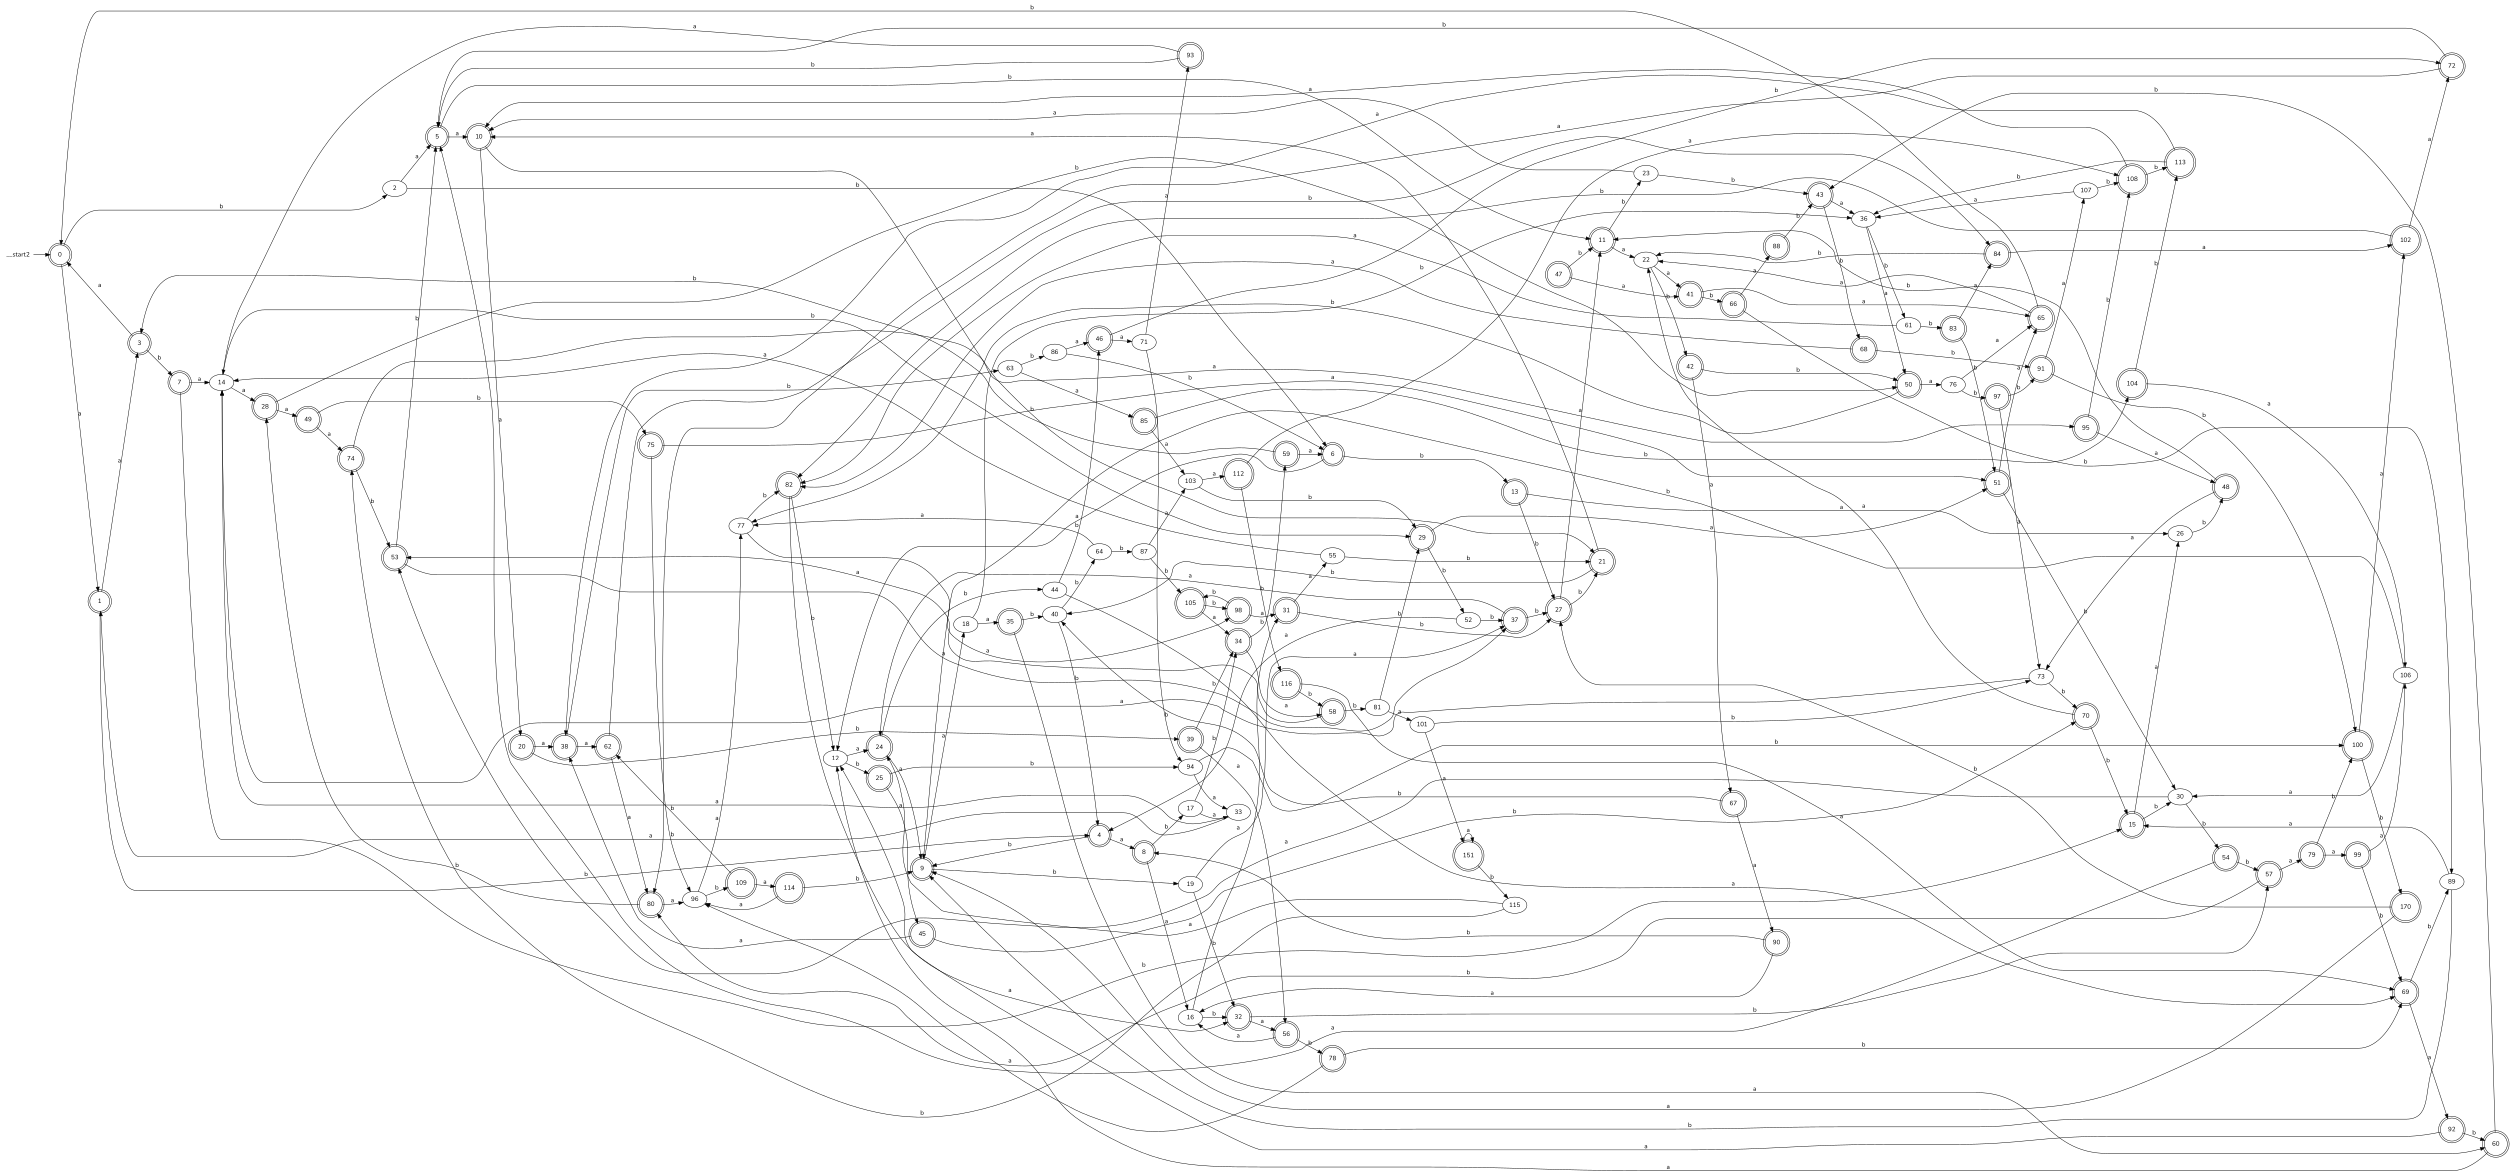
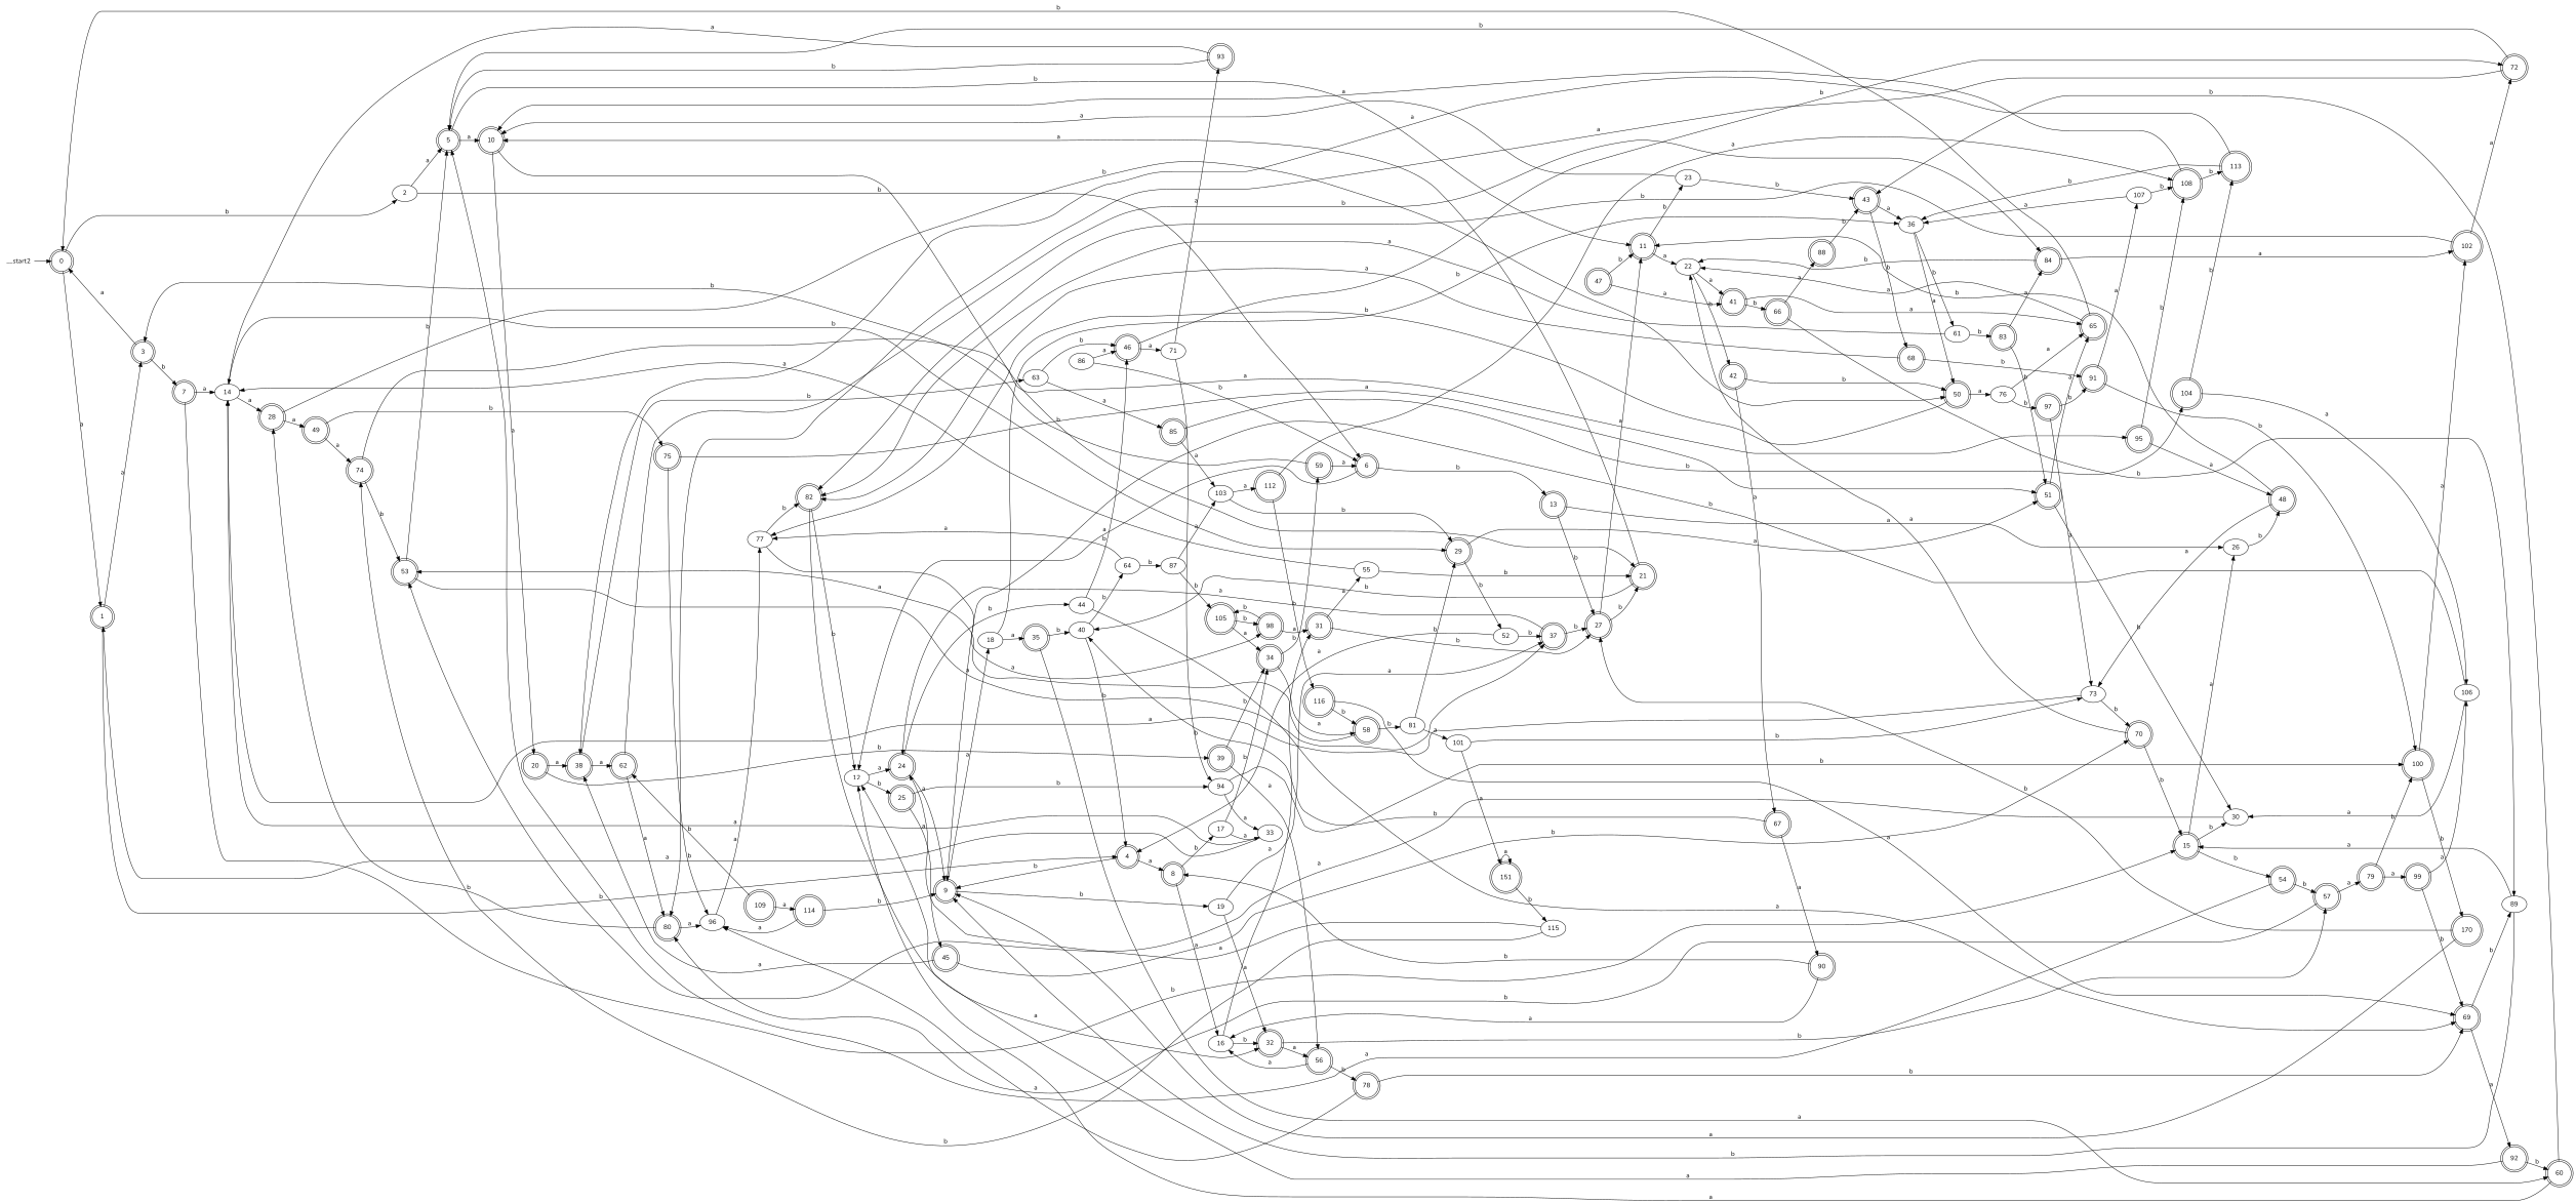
  digraph {
    fontname=Nunito
    rankdir=LR
    node [fontname=Nunito shape=doublecircle]
    edge [fontname=Nunito]
    n1 [label=__start2 shape=none]
    0
    1
    2 [shape=""]
    3
    4
    5
    6
    7
    8
    9
    10
    11
    12 [shape=""]
    13
    14 [shape=""]
    15
    16 [shape=""]
    17 [shape=""]
    18 [shape=""]
    19 [shape=""]
    20
    21
    22 [shape=""]
    23 [shape=""]
    24
    25
    26 [shape=""]
    27
    28
    29
    30 [shape=""]
    31
    32
    33 [shape=""]
    34
    35
    36 [shape=""]
    37
    38
    39
    40 [shape=""]
    41
    42
    43
    44 [shape=""]
    45
    94 [shape=""]
    48
    49
    50
    51
    52 [shape=""]
    53
    54
    55 [shape=""]
    56
    57
    58
    59
    60
    61 [shape=""]
    62
    63 [shape=""]
    64 [shape=""]
    65
    66
    67
    68
    46
    69
    70
    71 [shape=""]
    72
    47
    73 [shape=""]
    74
    75
    76 [shape=""]
    77 [shape=""]
    78
    79
    80
    81 [shape=""]
    82
    83
    84
    85
    86 [shape=""]
    87 [shape=""]
    88
    89 [shape=""]
    90
    91
    92
    93
    95
    96 [shape=""]
    97
    98
    99
    100
    101 [shape=""]
    102
    103 [shape=""]
    104
    105
    107 [shape=""]
    108
    109
    106 [shape=""]
    n112 [label=170]
    n113 [label=151]
    112
    113
    114
    115 [shape=""]
    116
    n1 -> 0
    0 -> 1 [label=a]
    0 -> 2 [label=b]
    1 -> 3 [label=a]
    1 -> 4 [label=b]
    2 -> 5 [label=a]
    2 -> 6 [label=b]
    3 -> 0 [label=a]
    3 -> 7 [label=b]
    4 -> 8 [label=a]
    4 -> 9 [label=b]
    5 -> 10 [label=a]
    5 -> 11 [label=b]
    6 -> 12 [label=a]
    6 -> 13 [label=b]
    7 -> 14 [label=a]
    7 -> 15 [label=b]
    8 -> 16 [label=a]
    8 -> 17 [label=b]
    9 -> 18 [label=a]
    9 -> 19 [label=b]
    10 -> 20 [label=a]
    10 -> 21 [label=b]
    11 -> 22 [label=a]
    11 -> 23 [label=b]
    12 -> 24 [label=a]
    12 -> 25 [label=b]
    13 -> 26 [label=a]
    13 -> 27 [label=b]
    14 -> 28 [label=a]
    14 -> 29 [label=b]
    15 -> 26 [label=a]
    15 -> 30 [label=b]
    16 -> 31 [label=a]
    16 -> 32 [label=b]
    17 -> 33 [label=a]
    17 -> 34 [label=b]
    18 -> 35 [label=a]
    18 -> 36 [label=b]
-   19 -> 32 [label=b]
+   19 -> 32 [label=a]
    19 -> 37 [label=a]
    20 -> 38 [label=a]
    20 -> 39 [label=b]
    21 -> 10 [label=a]
    21 -> 40 [label=b]
    22 -> 41 [label=a]
    22 -> 42 [label=b]
    23 -> 10 [label=a]
    23 -> 43 [label=b]
    24 -> 9 [label=a]
    24 -> 44 [label=b]
    25 -> 45 [label=a]
    25 -> 94 [label=b]
    26 -> 48 [label=b]
    27 -> 11 [label=a]
    27 -> 21 [label=b]
    28 -> 49 [label=a]
    28 -> 50 [label=b]
    29 -> 51 [label=a]
    29 -> 52 [label=b]
    30 -> 53 [label=a]
-   30 -> 54 [label=b]
+   15 -> 54 [label=b]
    31 -> 27 [label=b]
    31 -> 55 [label=a]
    32 -> 56 [label=a]
    32 -> 57 [label=b]
    33 -> 1 [label=a]
    33 -> 14 [label=a]
    34 -> 58 [label=a]
    34 -> 59 [label=b]
    35 -> 40 [label=b]
    35 -> 60 [label=a]
    36 -> 50 [label=a]
    36 -> 61 [label=b]
    37 -> 24 [label=a]
    37 -> 27 [label=b]
    38 -> 62 [label=a]
    38 -> 63 [label=b]
    39 -> 34 [label=b]
    39 -> 56 [label=a]
    40 -> 4 [label=b]
    40 -> 64 [label=b]
    41 -> 65 [label=a]
    41 -> 66 [label=b]
    42 -> 50 [label=b]
    42 -> 67 [label=a]
    43 -> 36 [label=a]
    43 -> 68 [label=b]
    44 -> 46 [label=b]
    44 -> 69 [label=a]
    45 -> 38 [label=a]
    45 -> 70 [label=b]
    94 -> 33 [label=a]
    94 -> 100 [label=b]
    48 -> 11 [label=b]
    48 -> 73 [label=a]
    49 -> 74 [label=a]
    49 -> 75 [label=b]
    50 -> 76 [label=a]
    50 -> 77 [label=b]
    51 -> 30 [label=b]
    51 -> 65 [label=a]
    52 -> 4 [label=a]
    52 -> 37 [label=b]
    53 -> 5 [label=b]
    53 -> 37 [label=a]
    54 -> 5 [label=a]
    54 -> 57 [label=b]
    55 -> 14 [label=a]
    55 -> 21 [label=b]
    56 -> 16 [label=a]
    56 -> 78 [label=b]
    57 -> 79 [label=a]
    57 -> 80 [label=b]
    58 -> 53 [label=a]
    58 -> 81 [label=b]
    59 -> 3 [label=b]
    59 -> 6 [label=a]
    60 -> 12 [label=a]
    60 -> 43 [label=b]
    61 -> 82 [label=a]
    61 -> 83 [label=b]
    62 -> 80 [label=a]
    62 -> 84 [label=b]
    63 -> 85 [label=a]
-   63 -> 86 [label=b]
+   63 -> 46 [label=b]
    64 -> 77 [label=a]
    64 -> 87 [label=b]
    65 -> 0 [label=b]
    65 -> 22 [label=a]
    66 -> 88 [label=a]
    66 -> 89 [label=b]
    67 -> 40 [label=b]
    67 -> 90 [label=a]
    68 -> 82 [label=a]
    68 -> 91 [label=b]
    46 -> 71 [label=a]
    46 -> 72 [label=b]
    69 -> 89 [label=b]
    69 -> 92 [label=a]
    70 -> 15 [label=b]
    70 -> 22 [label=a]
    71 -> 94 [label=b]
    71 -> 93 [label=a]
    72 -> 5 [label=b]
    72 -> 80 [label=a]
    47 -> 11 [label=b]
    47 -> 41 [label=a]
    73 -> 14 [label=a]
    73 -> 70 [label=b]
    74 -> 53 [label=b]
    74 -> 95 [label=a]
    75 -> 51 [label=a]
    75 -> 96 [label=b]
    76 -> 65 [label=a]
    76 -> 97 [label=b]
    77 -> 82 [label=b]
    77 -> 98 [label=a]
    78 -> 69 [label=b]
    78 -> 96 [label=a]
    79 -> 99 [label=a]
    79 -> 100 [label=b]
    80 -> 28 [label=b]
    80 -> 96 [label=a]
    81 -> 29 [label=b]
    81 -> 101 [label=a]
    82 -> 12 [label=b]
    82 -> 32 [label=a]
    83 -> 51 [label=b]
    83 -> 84 [label=a]
    84 -> 22 [label=b]
    84 -> 102 [label=a]
    85 -> 103 [label=a]
    85 -> 104 [label=b]
    86 -> 6 [label=b]
    86 -> 46 [label=a]
    87 -> 103 [label=a]
    87 -> 105 [label=b]
    88 -> 43 [label=b]
    89 -> 9 [label=b]
    89 -> 15 [label=a]
    90 -> 8 [label=b]
    90 -> 16 [label=a]
    91 -> 100 [label=b]
    91 -> 107 [label=a]
    92 -> 12 [label=a]
    92 -> 60 [label=b]
    93 -> 5 [label=b]
    93 -> 14 [label=a]
    95 -> 48 [label=a]
    95 -> 108 [label=b]
    96 -> 77 [label=a]
-   96 -> 109 [label=b]
    97 -> 73 [label=a]
    97 -> 91 [label=b]
    98 -> 31 [label=a]
    98 -> 105 [label=b]
    99 -> 69 [label=b]
    99 -> 106 [label=a]
    100 -> 102 [label=a]
    100 -> n112 [label=b]
    101 -> 73 [label=b]
    101 -> n113 [label=a]
    102 -> 72 [label=a]
    102 -> 82 [label=b]
    103 -> 29 [label=b]
    103 -> 112 [label=a]
    104 -> 106 [label=a]
    104 -> 113 [label=b]
    105 -> 34 [label=a]
    105 -> 98 [label=b]
    107 -> 36 [label=a]
    107 -> 108 [label=b]
    108 -> 10 [label=a]
    108 -> 113 [label=b]
    109 -> 62 [label=b]
    109 -> 114 [label=a]
    106 -> 9 [label=b]
    106 -> 30 [label=a]
    n112 -> 9 [label=a]
    n112 -> 27 [label=b]
    n113 -> n113 [label=a]
    n113 -> 115 [label=b]
    112 -> 108 [label=a]
    112 -> 116 [label=b]
    113 -> 36 [label=b]
    113 -> 38 [label=a]
    114 -> 9 [label=b]
    114 -> 96 [label=a]
    115 -> 24 [label=a]
    115 -> 74 [label=b]
    116 -> 58 [label=b]
    116 -> 69 [label=a]
  }
